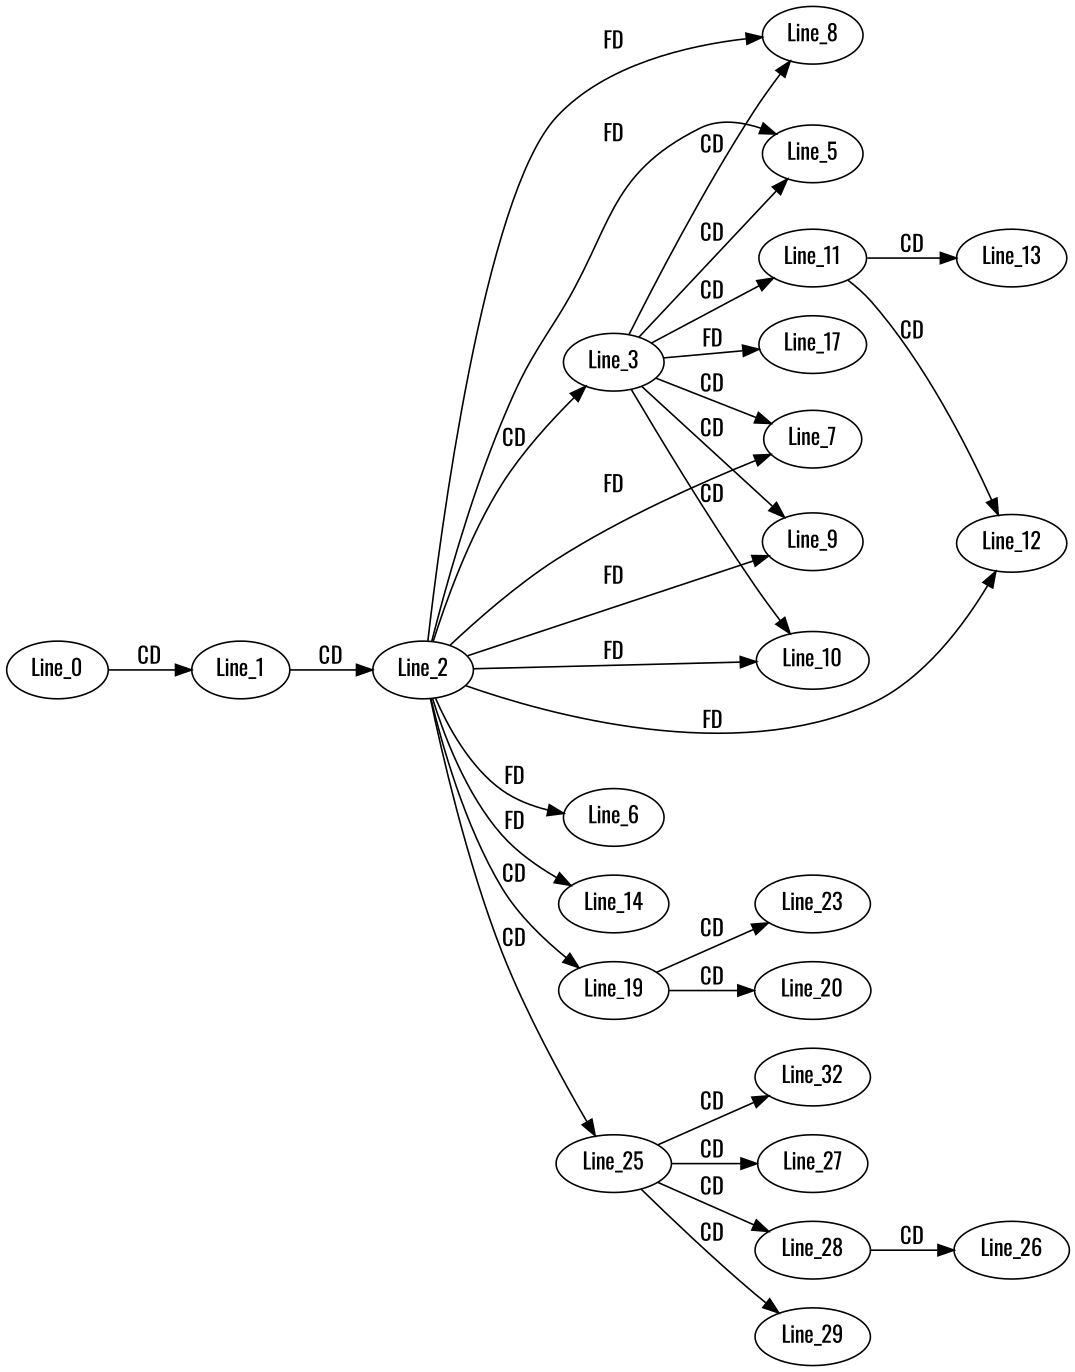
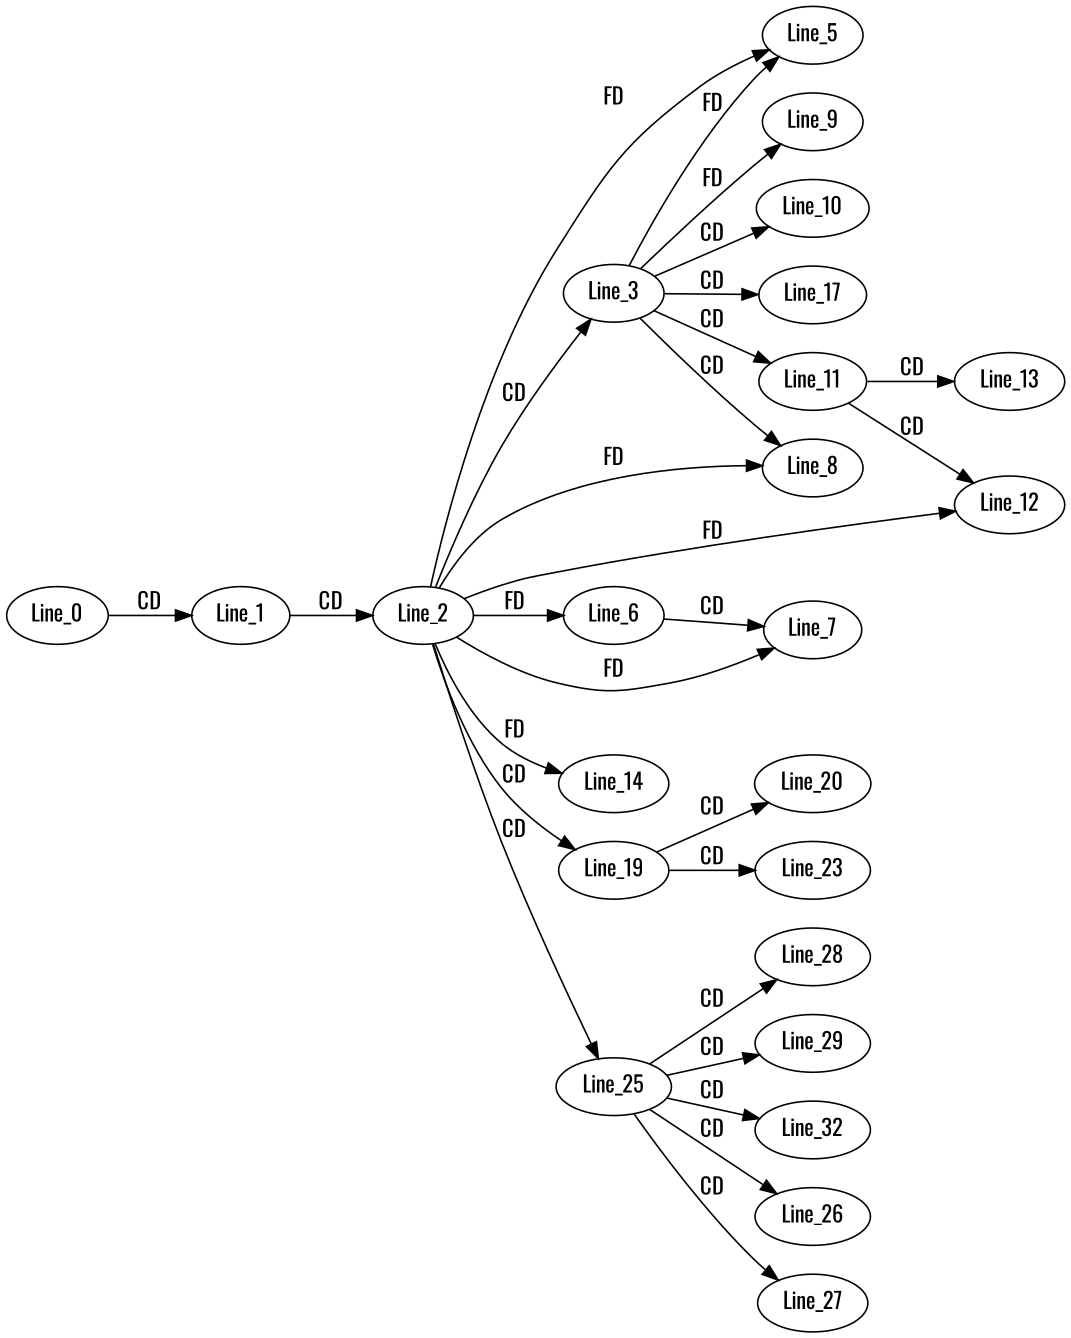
  digraph {
    fontname=Oswald
    rankdir=LR
    node [fontname=Oswald]
    edge [fontname=Oswald]
    Line_0
    Line_1
    Line_2
    Line_3
    Line_5
    Line_6
    Line_7
    Line_8
    Line_9
    Line_10
    Line_12
    Line_14
    Line_19
    Line_25
    Line_11
    Line_17
    Line_20
    Line_23
    Line_26
    Line_27
    Line_28
    Line_29
    Line_32
    Line_13
    Line_0 -> Line_1 [label=CD]
    Line_1 -> Line_2 [label=CD]
    Line_2 -> Line_3 [label=CD]
    Line_2 -> Line_5 [label=FD]
    Line_2 -> Line_6 [label=FD]
    Line_2 -> Line_7 [label=FD]
    Line_2 -> Line_8 [label=FD]
-   Line_2 -> Line_9 [label=FD]
-   Line_2 -> Line_10 [label=FD]
    Line_2 -> Line_12 [label=FD]
    Line_2 -> Line_14 [label=FD]
    Line_2 -> Line_19 [label=CD]
    Line_2 -> Line_25 [label=CD]
-   Line_3 -> Line_5 [label=CD]
-   Line_3 -> Line_7 [label=CD]
+   Line_3 -> Line_5 [label=FD]
+   Line_6 -> Line_7 [label=CD]
    Line_3 -> Line_8 [label=CD]
-   Line_3 -> Line_9 [label=CD]
+   Line_3 -> Line_9 [label=FD]
    Line_3 -> Line_10 [label=CD]
    Line_3 -> Line_11 [label=CD]
-   Line_3 -> Line_17 [label=FD]
+   Line_3 -> Line_17 [label=CD]
    Line_19 -> Line_20 [label=CD]
    Line_19 -> Line_23 [label=CD]
-   Line_28 -> Line_26 [label=CD]
+   Line_25 -> Line_26 [label=CD]
    Line_25 -> Line_27 [label=CD]
    Line_25 -> Line_28 [label=CD]
    Line_25 -> Line_29 [label=CD]
    Line_25 -> Line_32 [label=CD]
    Line_11 -> Line_12 [label=CD]
    Line_11 -> Line_13 [label=CD]
  }
